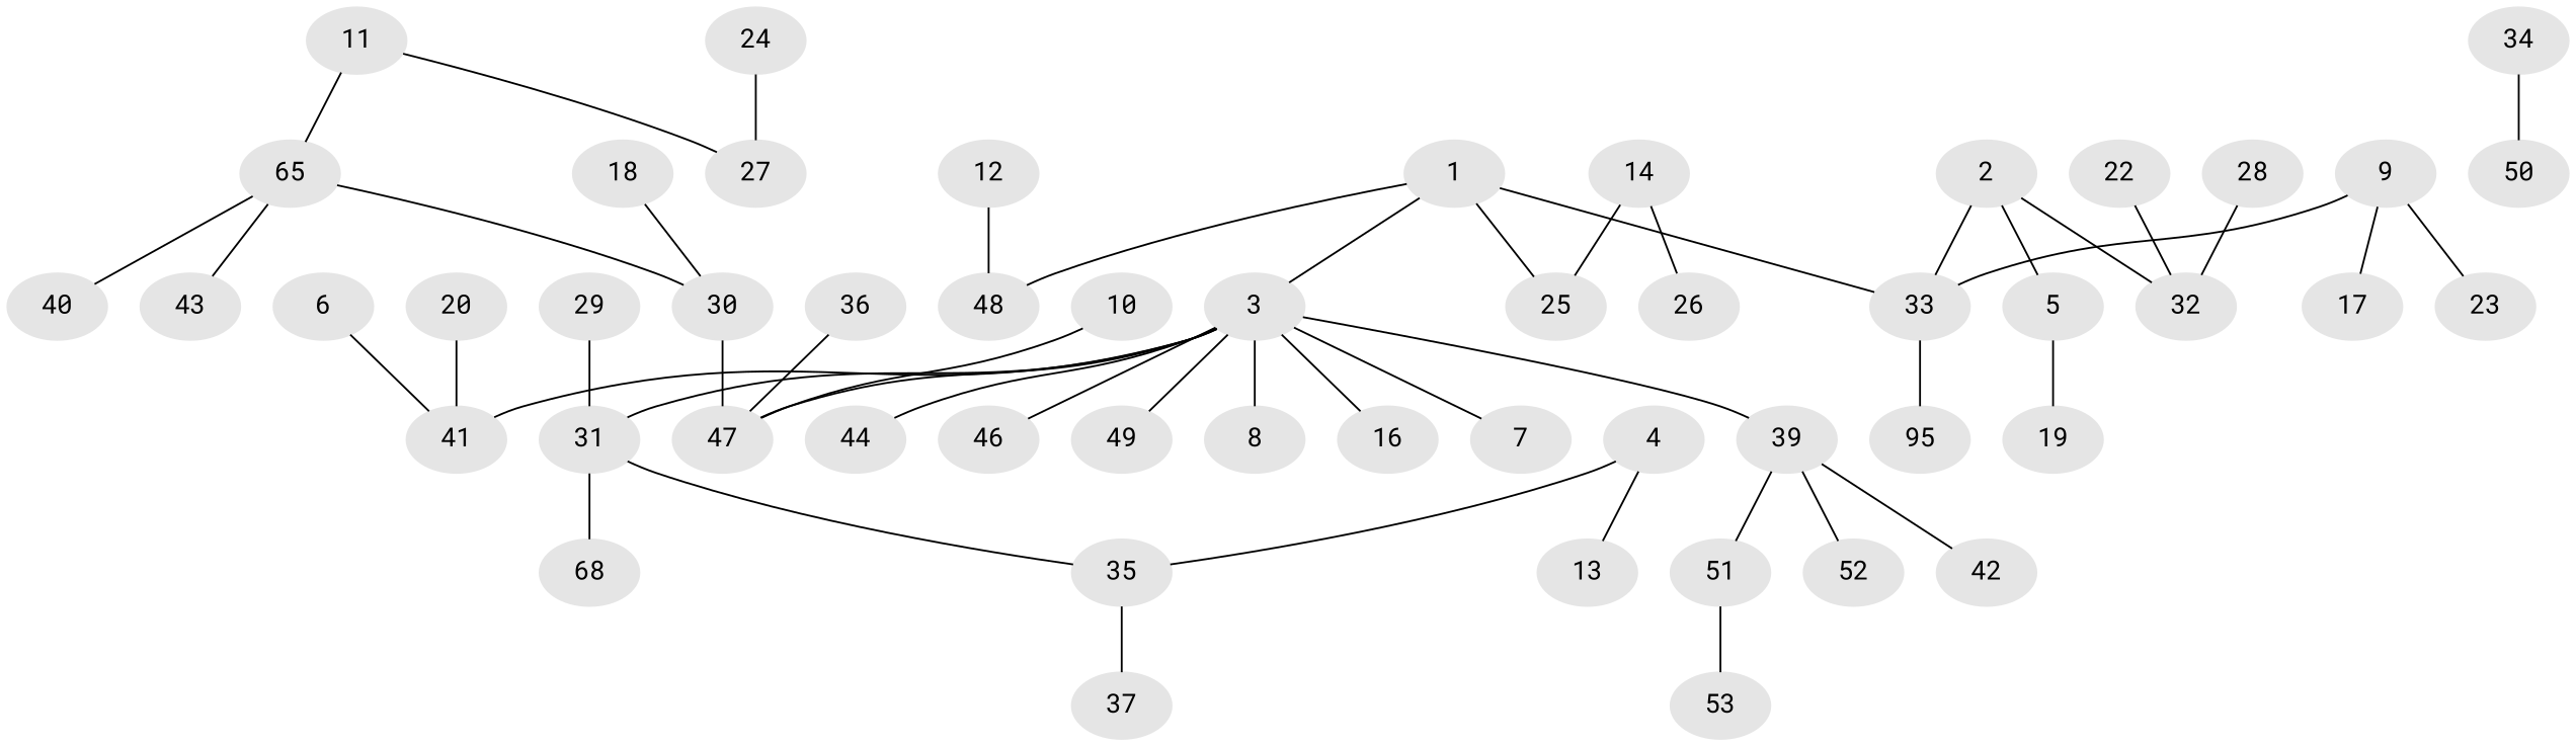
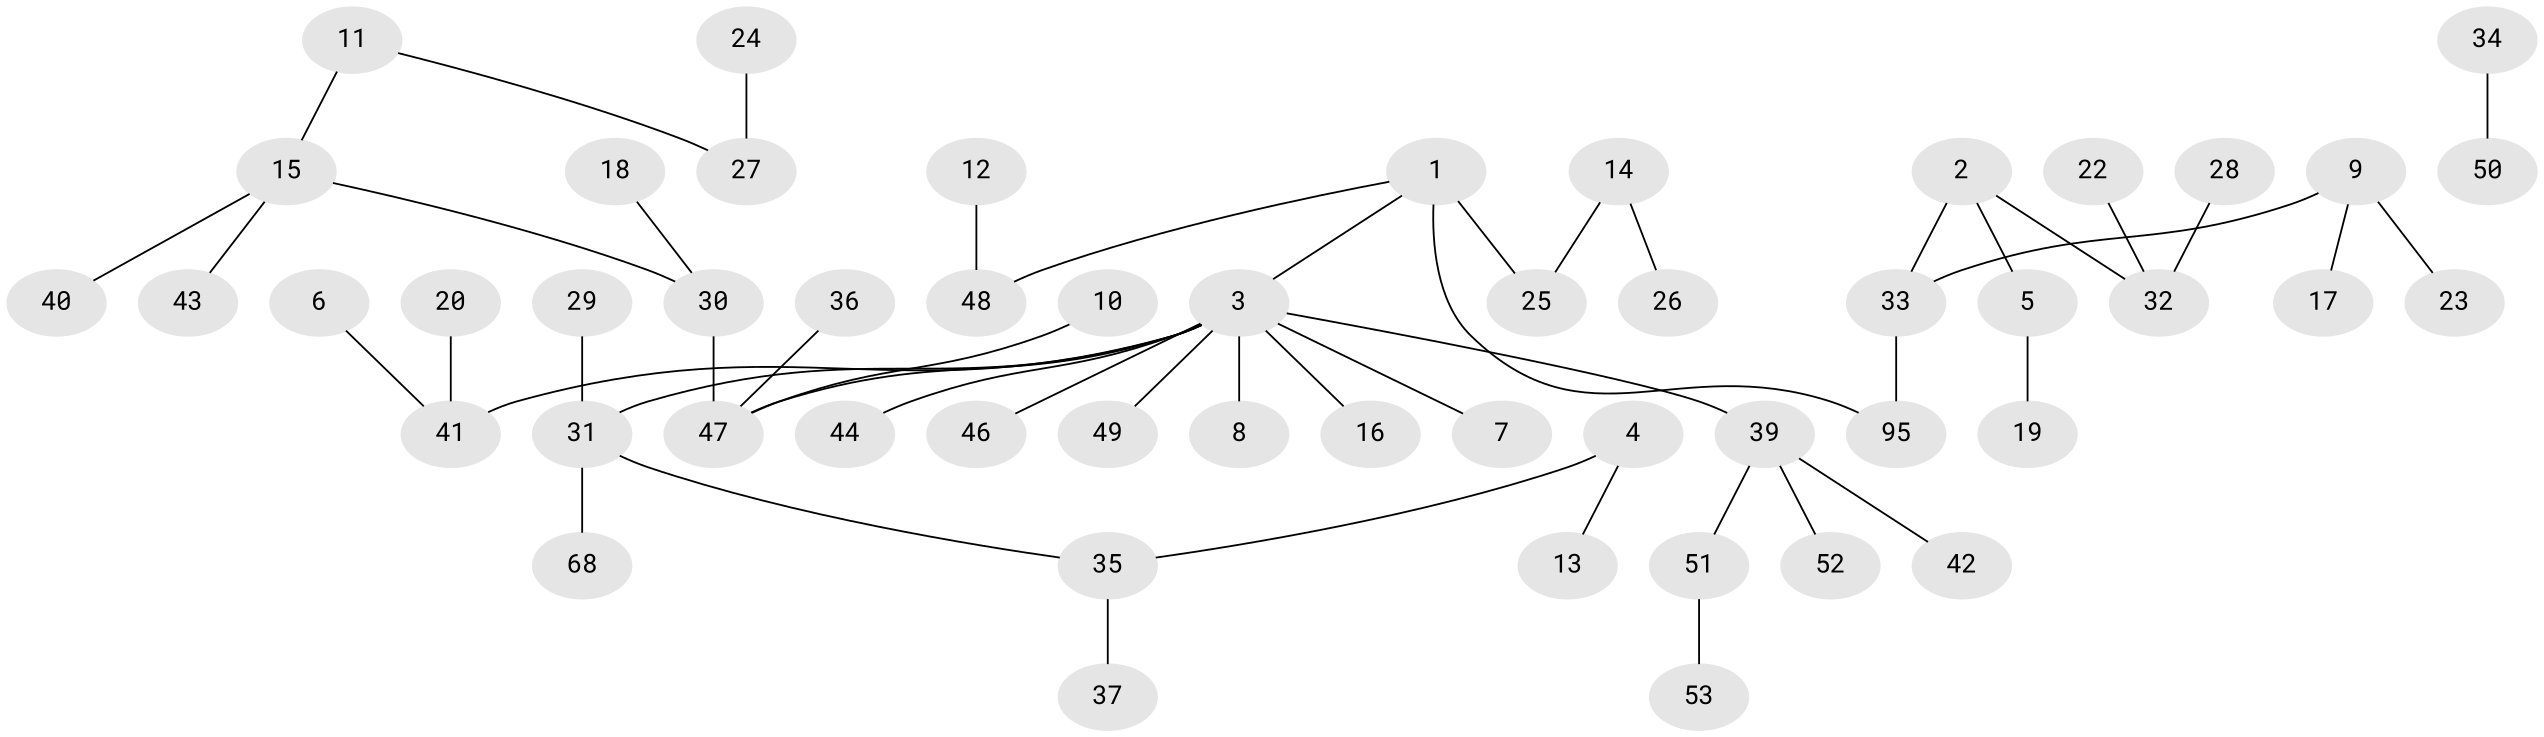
  graph {
    fontname="Roboto Mono"
    node [color=gray90 fontname="Roboto Mono" style=filled]
    edge [fontname="Roboto Mono" weight=1.0]
    1
    3
    25
    33
    48
    7
    8
    16
    31
    39
    41
    44
    46
    47
    49
    n16 [label=95]
    2
    5
    32
    19
    35
    n22 [label=68]
    42
    51
    52
    4
    13
    37
    6
    9
    17
    23
    10
    11
-   15 [label=65]
+   15
    27
    30
    40
    43
    12
    14
    26
    18
    20
    22
    24
    28
    29
    34
    50
    36
    53
    1 -- 3
    1 -- 25
-   1 -- 33
+   1 -- n16
    1 -- 48
    3 -- 7
    3 -- 8
    3 -- 16
    3 -- 31
    3 -- 39
    3 -- 41
    3 -- 44
    3 -- 46
    3 -- 47
    3 -- 49
    33 -- n16
    31 -- 35
    31 -- n22
    39 -- 42
    39 -- 51
    39 -- 52
    2 -- 33
    2 -- 5
    2 -- 32
    5 -- 19
    35 -- 37
    51 -- 53
    4 -- 35
    4 -- 13
    6 -- 41
    9 -- 33
    9 -- 17
    9 -- 23
    10 -- 47
    11 -- 15
    11 -- 27
    15 -- 30
    15 -- 40
    15 -- 43
    30 -- 47
    12 -- 48
    14 -- 25
    14 -- 26
    18 -- 30
    20 -- 41
    22 -- 32
    24 -- 27
    28 -- 32
    29 -- 31
    34 -- 50
    36 -- 47
  }
